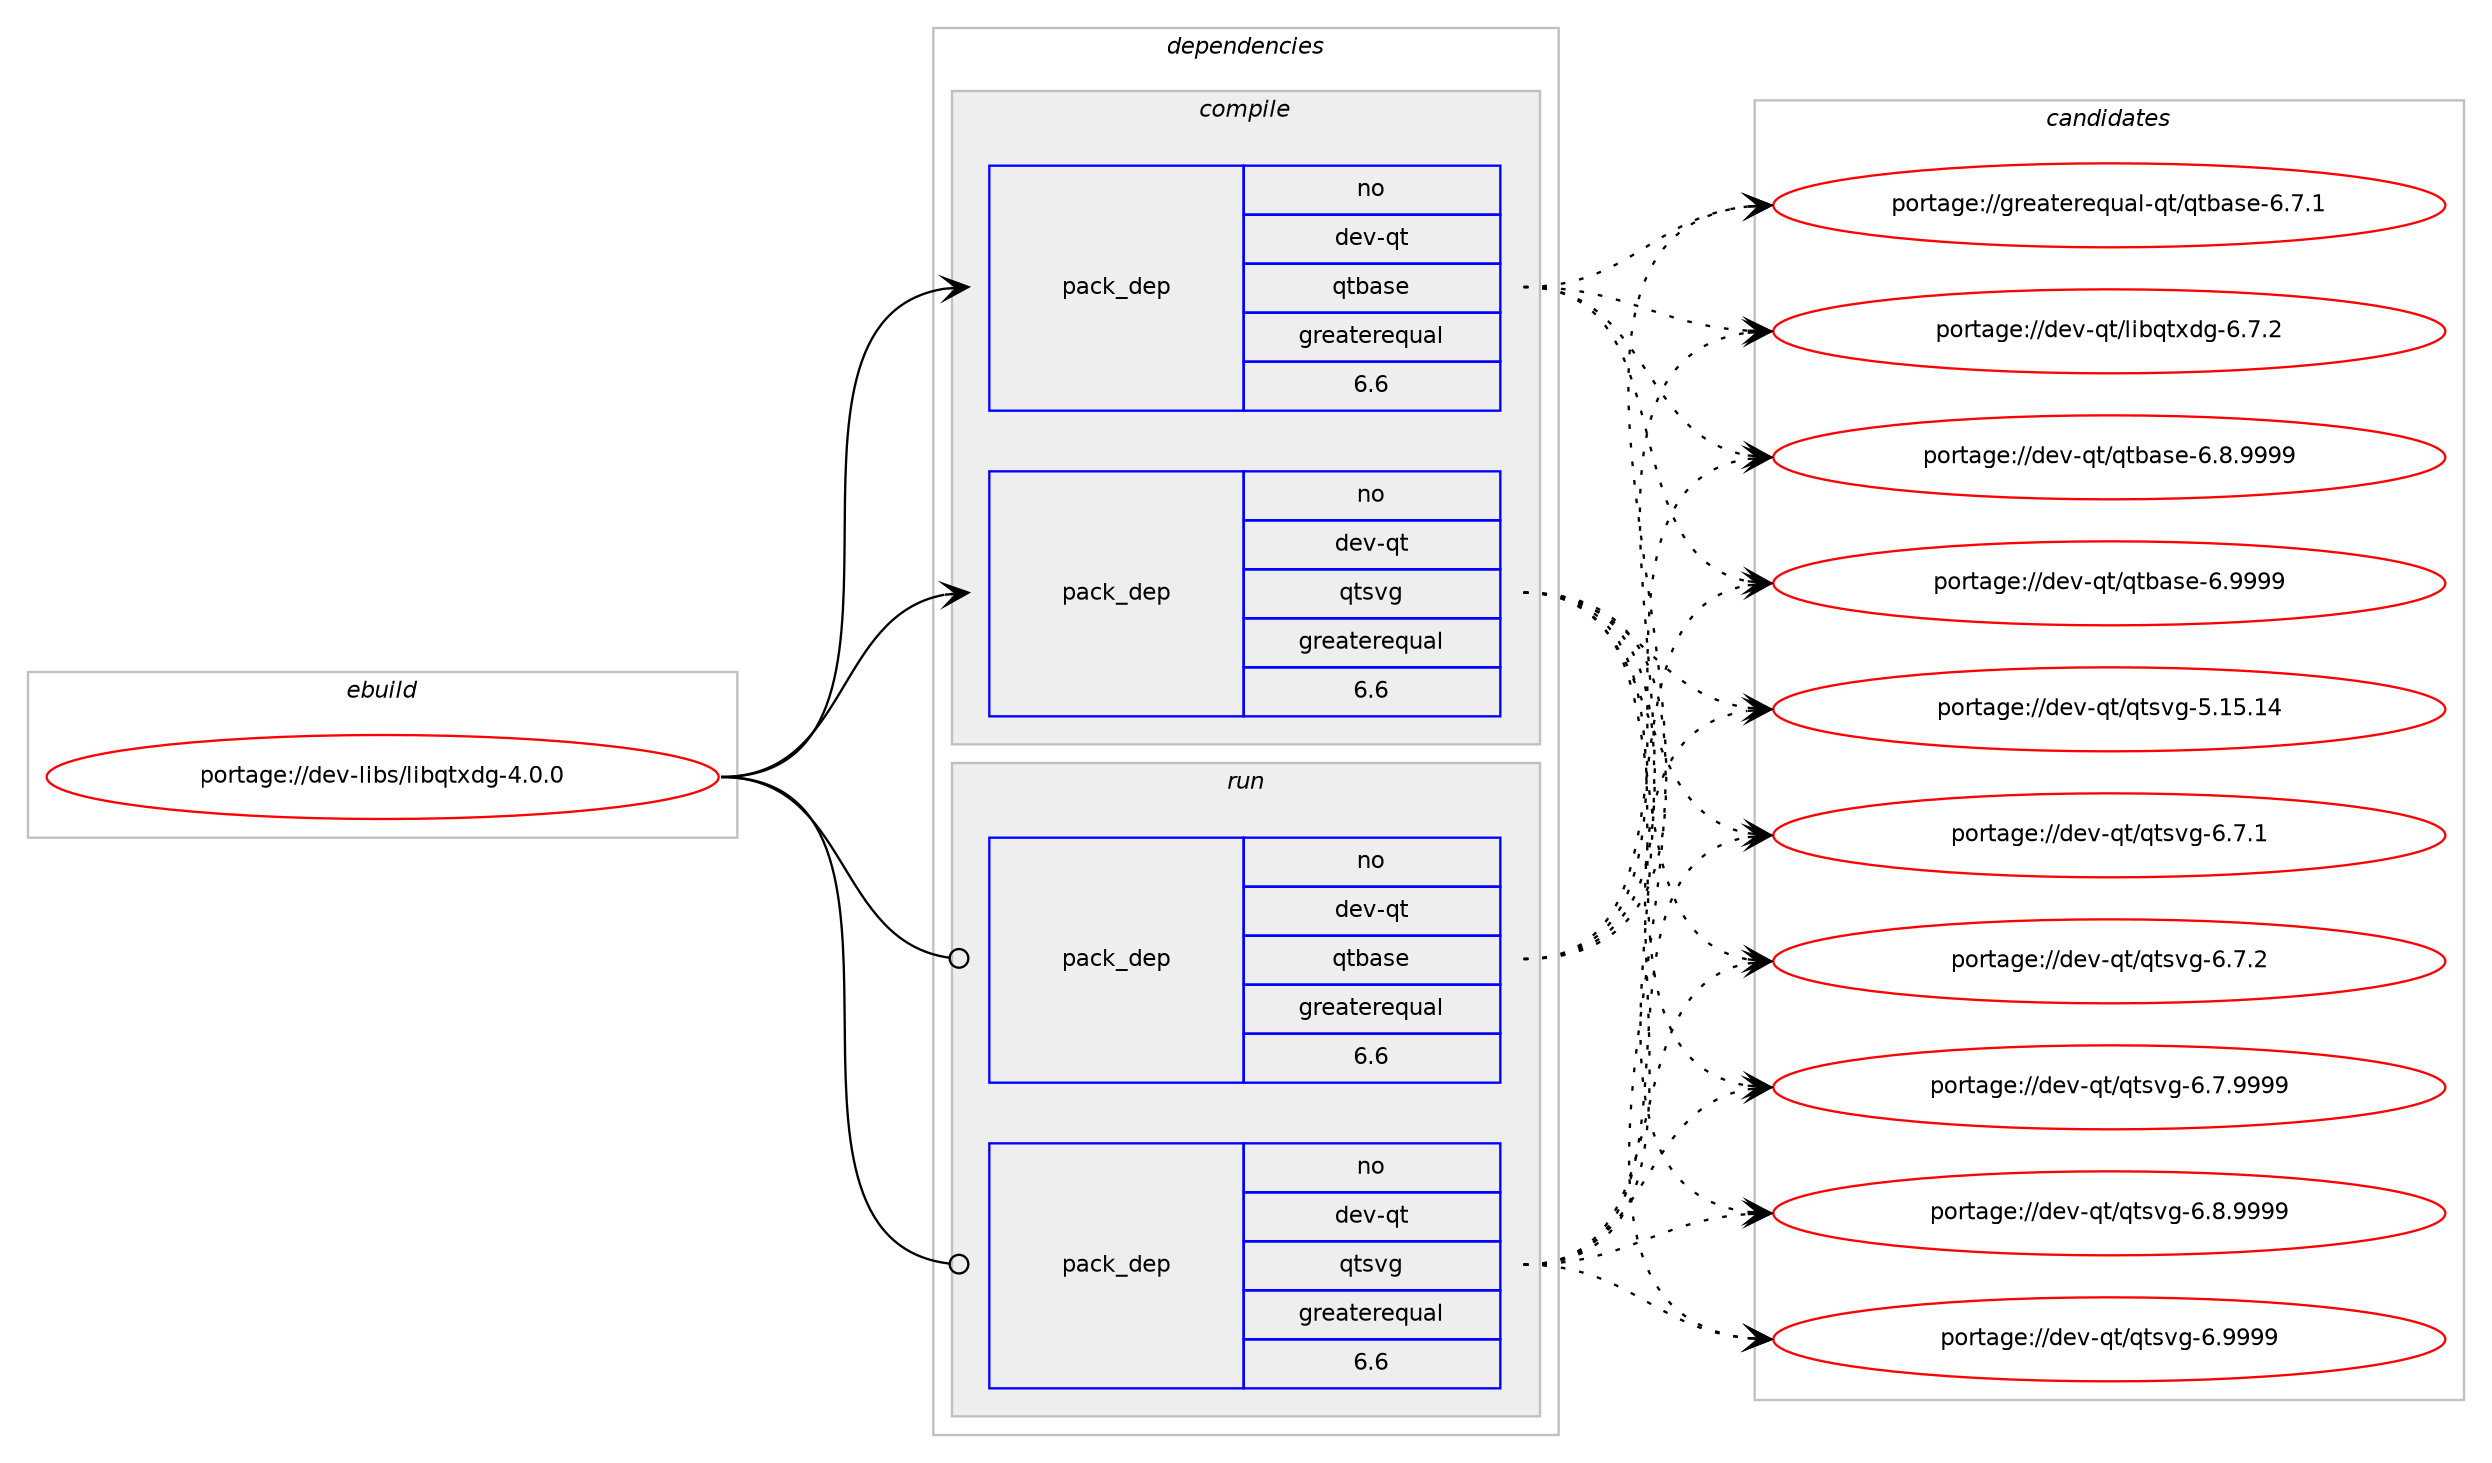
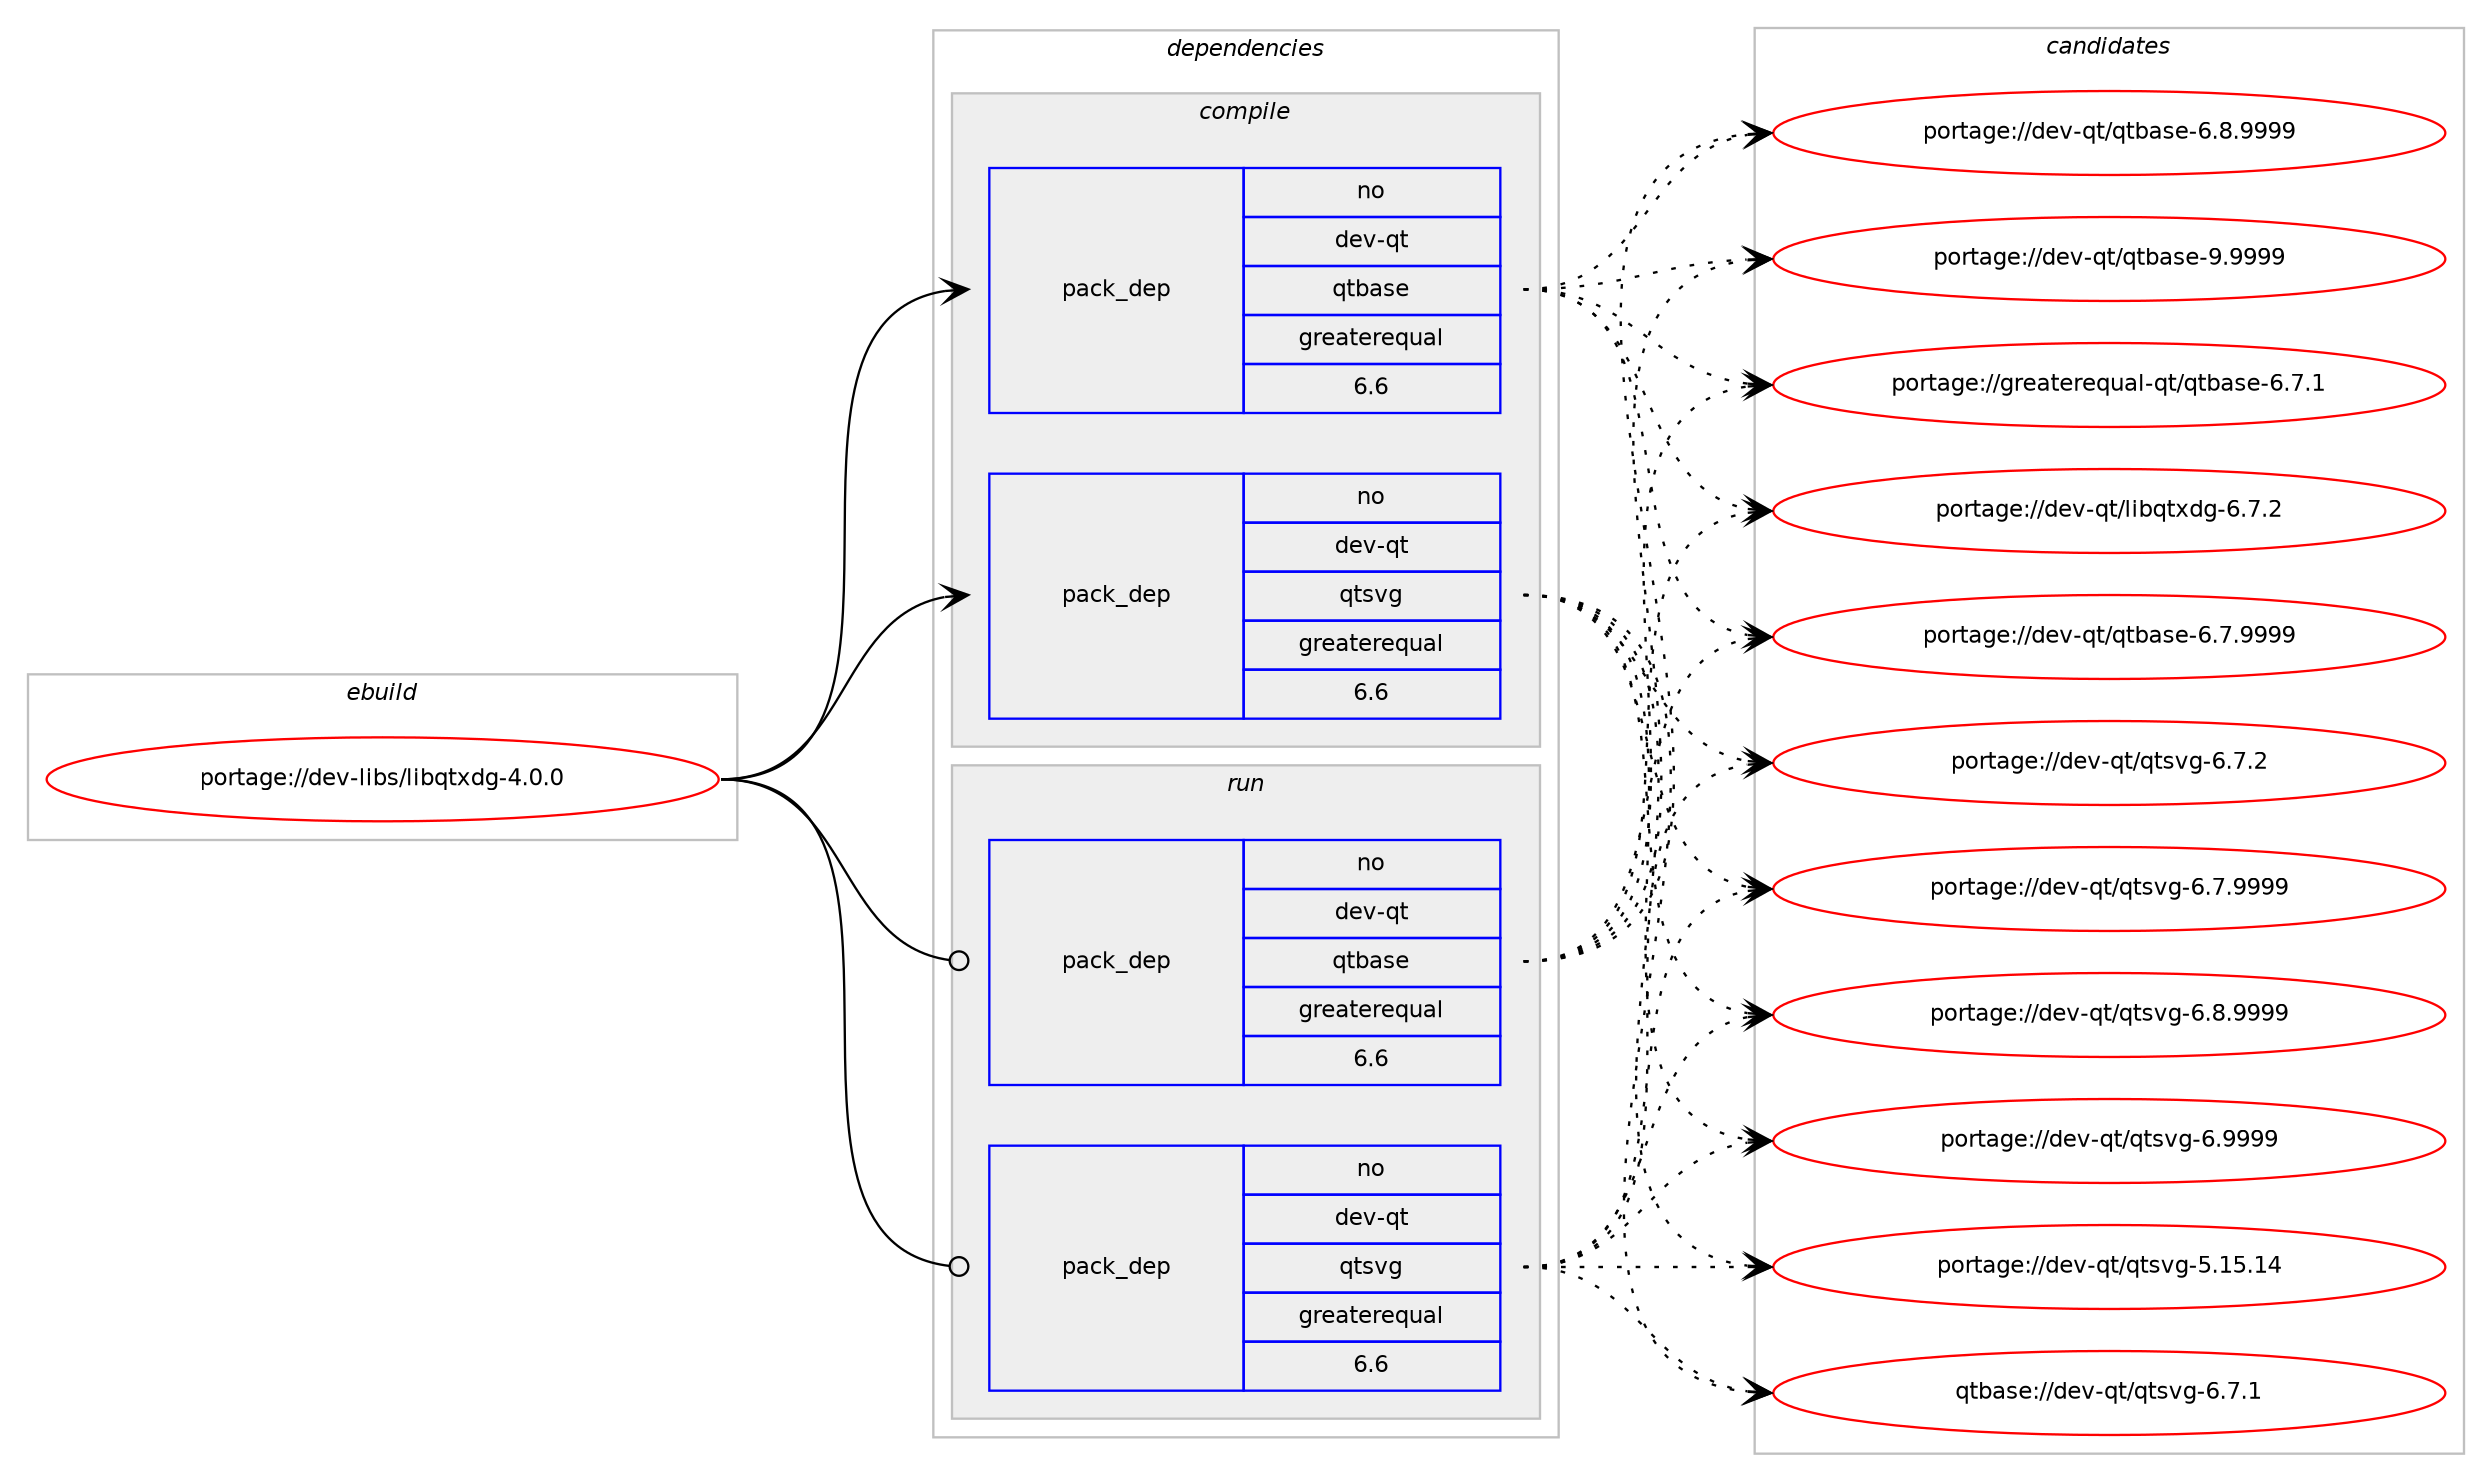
  digraph {
    compound=true
    concentrate=true
    fontname=Helvetica
    fontsize=10
    newrank=true
    rankdir=LR
    ranksep=1.5
    node [color=red fontname=Helvetica fontsize=10]
    edge [arrowhead=vee headport=w style=dotted tailport=e weight=100]
    n1 [label="portage://dev-libs/libqtxdg-4.0.0" width=4]
    n2 [color=blue label=<<TABLE BORDER="0" CELLBORDER="1" CELLSPACING="0" CELLPADDING="4" WIDTH="220"><TR><TD ROWSPAN="6" CELLPADDING="30">pack_dep</TD></TR><TR><TD WIDTH="110">no</TD></TR><TR><TD>dev-qt</TD></TR><TR><TD>qtbase</TD></TR><TR><TD>greaterequal</TD></TR><TR><TD>6.6</TD></TR></TABLE>> shape=none]
    n3 [color=blue label=<<TABLE BORDER="0" CELLBORDER="1" CELLSPACING="0" CELLPADDING="4" WIDTH="220"><TR><TD ROWSPAN="6" CELLPADDING="30">pack_dep</TD></TR><TR><TD WIDTH="110">no</TD></TR><TR><TD>dev-qt</TD></TR><TR><TD>qtsvg</TD></TR><TR><TD>greaterequal</TD></TR><TR><TD>6.6</TD></TR></TABLE>> shape=none]
    n4 [color=blue label=<<TABLE BORDER="0" CELLBORDER="1" CELLSPACING="0" CELLPADDING="4" WIDTH="220"><TR><TD ROWSPAN="6" CELLPADDING="30">pack_dep</TD></TR><TR><TD WIDTH="110">no</TD></TR><TR><TD>dev-qt</TD></TR><TR><TD>qtbase</TD></TR><TR><TD>greaterequal</TD></TR><TR><TD>6.6</TD></TR></TABLE>> shape=none]
    n5 [color=blue label=<<TABLE BORDER="0" CELLBORDER="1" CELLSPACING="0" CELLPADDING="4" WIDTH="220"><TR><TD ROWSPAN="6" CELLPADDING="30">pack_dep</TD></TR><TR><TD WIDTH="110">no</TD></TR><TR><TD>dev-qt</TD></TR><TR><TD>qtsvg</TD></TR><TR><TD>greaterequal</TD></TR><TR><TD>6.6</TD></TR></TABLE>> shape=none]
    n6 [label="portage://greaterequal-qt/qtbase-6.7.1" width=4]
    n7 [label="portage://dev-qt/libqtxdg-6.7.2" width=4]
+   n8 [label="portage://dev-qt/qtbase-6.7.9999" width=4]
    n9 [label="portage://dev-qt/qtbase-6.8.9999" width=4]
-   n10 [label="portage://dev-qt/qtbase-6.9999" width=4]
+   n10 [label="portage://dev-qt/qtbase-9.9999" width=4]
    n11 [label="portage://dev-qt/qtsvg-5.15.14" width=4]
-   n12 [label="portage://dev-qt/qtsvg-6.7.1" width=4]
+   n12 [label="qtbase://dev-qt/qtsvg-6.7.1" width=4]
    n13 [label="portage://dev-qt/qtsvg-6.7.2" width=4]
    n14 [label="portage://dev-qt/qtsvg-6.7.9999" width=4]
    n15 [label="portage://dev-qt/qtsvg-6.8.9999" width=4]
    n16 [label="portage://dev-qt/qtsvg-6.9999" width=4]
    subgraph cluster_1 {
      color=gray
      label=<<i>ebuild</i>>
      rank=same
      n1
    }
    subgraph cluster_2 {
      color=gray
      label=<<i>dependencies</i>>
      subgraph cluster_3 {
        color=gray
        fillcolor="#eeeeee"
        label=<<i>compile</i>>
        style=filled
        subgraph sub_4 {
          color=gray
          fillcolor="#eeeeee"
          label=<<i>compile</i>>
          style=filled
          n2
        }
        subgraph sub_5 {
          color=gray
          fillcolor="#eeeeee"
          label=<<i>compile</i>>
          style=filled
          n3
        }
      }
      subgraph cluster_6 {
        color=gray
        fillcolor="#eeeeee"
        label=<<i>compile and run</i>>
        style=filled
      }
      subgraph cluster_7 {
        color=gray
        fillcolor="#eeeeee"
        label=<<i>run</i>>
        style=filled
        subgraph sub_8 {
          color=gray
          fillcolor="#eeeeee"
          label=<<i>run</i>>
          style=filled
          n4
        }
        subgraph sub_9 {
          color=gray
          fillcolor="#eeeeee"
          label=<<i>run</i>>
          style=filled
          n5
        }
      }
    }
    subgraph cluster_10 {
      color=gray
      label=<<i>candidates</i>>
      rank=same
      subgraph sub_11 {
        color=black
        label=<<i>candidates</i>>
        nodesep=1
        rank=same
        n6
        n7
+       n8
        n9
        n10
      }
      subgraph sub_12 {
        color=black
        label=<<i>candidates</i>>
        nodesep=1
        rank=same
        n11
        n12
        n13
        n14
        n15
        n16
      }
      subgraph sub_13 {
        color=black
        label=<<i>candidates</i>>
        nodesep=1
        rank=same
        n6
        n7
+       n8
        n9
        n10
      }
      subgraph sub_14 {
        color=black
        label=<<i>candidates</i>>
        nodesep=1
        rank=same
        n11
        n12
        n13
        n14
        n15
        n16
      }
    }
    n1 -> n2 [style=solid weight=20]
    n1 -> n3 [style=solid weight=20]
    n1 -> n4 [arrowhead=odot style=solid weight=20]
    n1 -> n5 [arrowhead=odot style=solid weight=20]
    n2 -> n6
    n2 -> n7
+   n2 -> n8
    n2 -> n9
    n2 -> n10
    n3 -> n11
    n3 -> n12
    n3 -> n13
    n3 -> n14
    n3 -> n15
    n3 -> n16
    n4 -> n6
    n4 -> n7
+   n4 -> n8
    n4 -> n9
    n4 -> n10
    n5 -> n11
    n5 -> n12
    n5 -> n13
    n5 -> n14
    n5 -> n15
    n5 -> n16
  }
